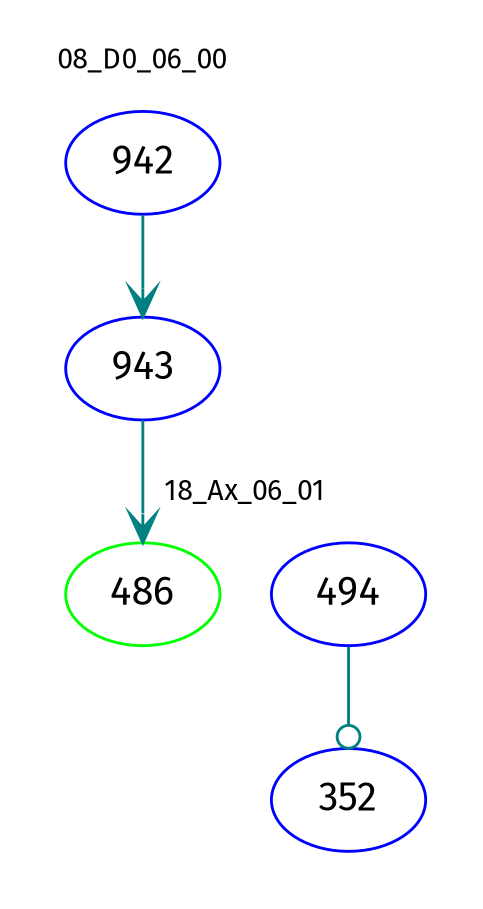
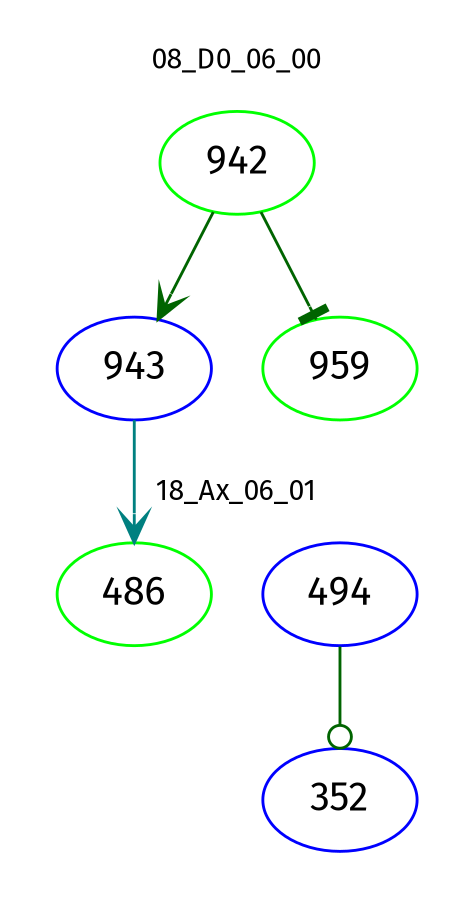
  digraph {
    fontname="Fira Sans"
    node [color=blue fontname="Fira Sans"]
    edge [arrowhead=vee color=darkgreen fontname="Fira Sans"]
    n1 [label=494]
    n2 [color=green label=486]
    n3 [label=352]
-   n4 [label=942]
+   n4 [color=green label=942]
    n5 [label=943]
+   n6 [color=green label=959]
    subgraph cluster_1 {
      color=white
      fontsize=10
      label="18_Ax_06_01"
      n1
      n2
      n3
    }
    subgraph cluster_2 {
      color=white
      fontsize=10
      label="08_D0_06_00"
      n4
      n5
+     n6
    }
-   n1 -> n3 [arrowhead=odot color=teal]
-   n4 -> n5 [color=teal]
+   n1 -> n3 [arrowhead=odot]
+   n4 -> n5
+   n4 -> n6 [arrowhead=tee]
    n5 -> n2 [color=teal]
  }
